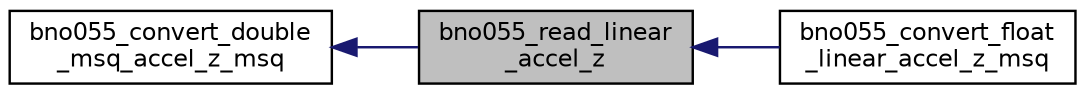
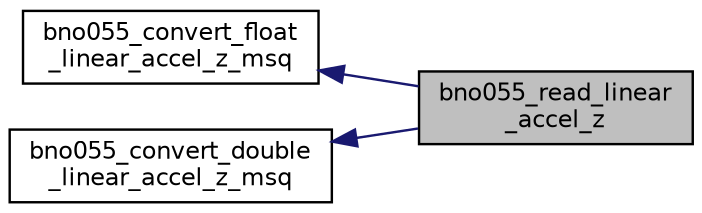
  digraph {
    rankdir=LR
    node [color=black fillcolor=white fontname=Helvetica fontsize=10 shape=record style=filled]
    edge [color=midnightblue dir=back fontname=Helvetica fontsize=10 labelfontname=Helvetica labelfontsize=10 style=solid]
    n1 [fillcolor=grey75 fontcolor=black height=0.2 label="bno055_read_linear\l_accel_z" width=0.4]
    n2 [height=0.2 label="bno055_convert_float\l_linear_accel_z_msq" width=0.4]
-   n3 [height=0.2 label="bno055_convert_double\l_msq_accel_z_msq" width=0.4]
-   n1 -> n2
+   n3 [height=0.2 label="bno055_convert_double\l_linear_accel_z_msq" width=0.4]
+   n2 -> n1
    n3 -> n1
  }
